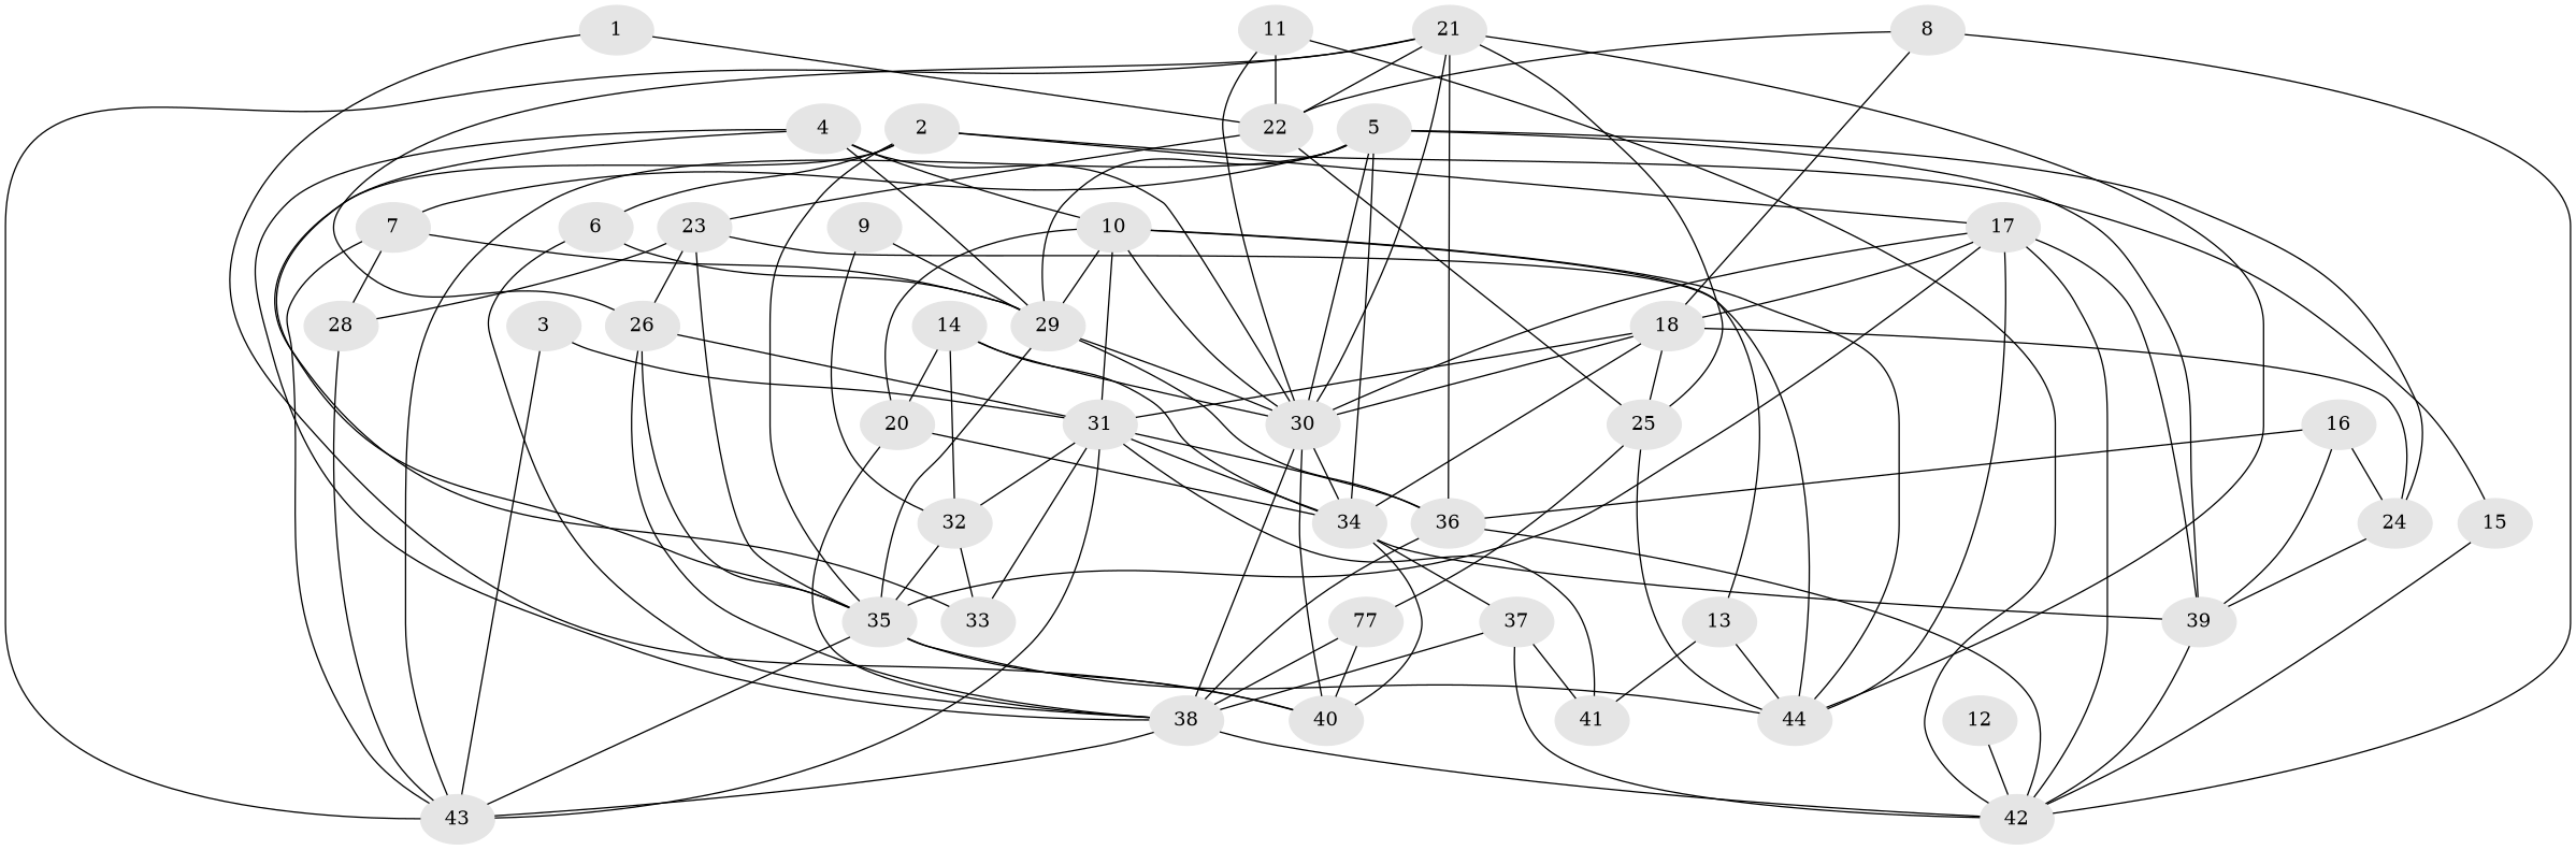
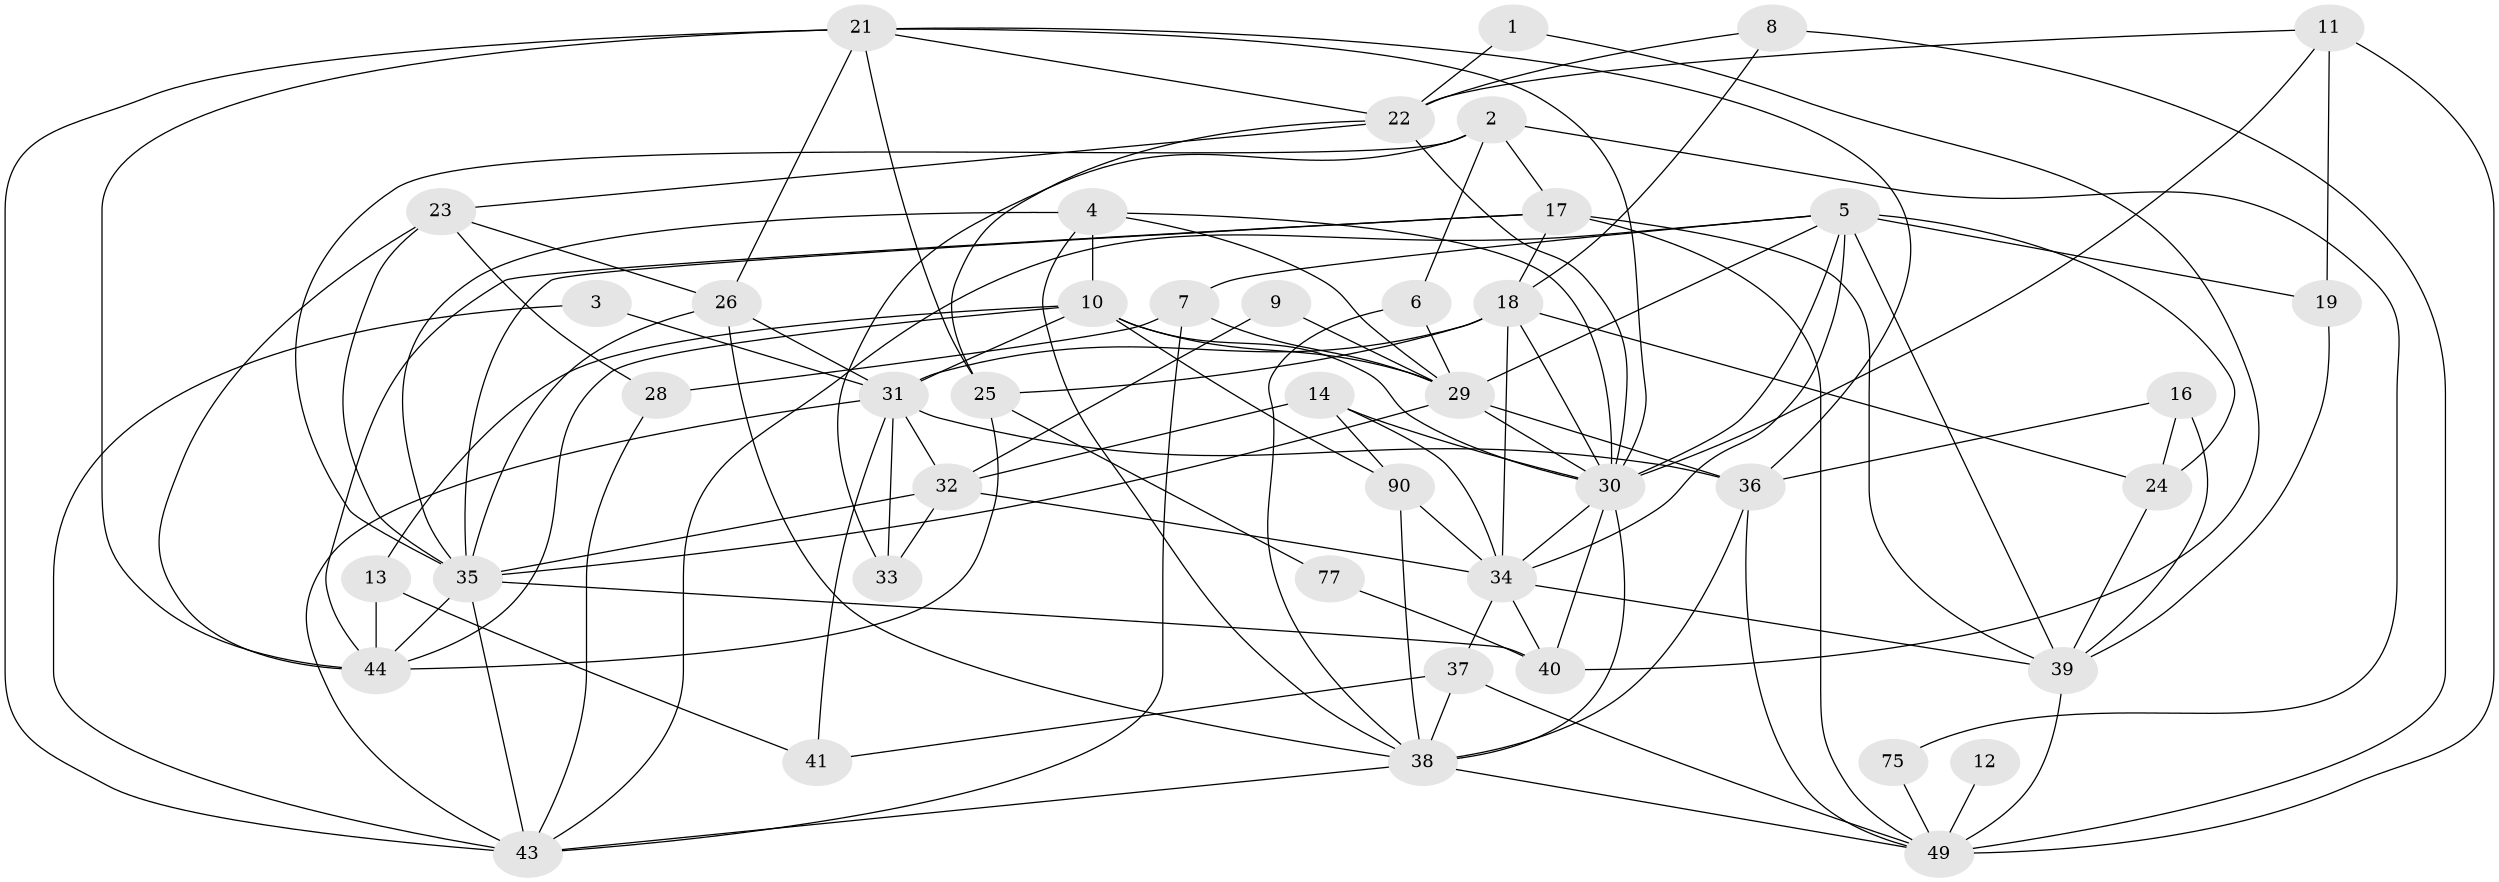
  graph {
    node [color=gray90 style=filled]
    edge [weight=1.0]
    1
    22
    40
    30
    25
    23
    2
    6
-   15
+   15 [label=75]
    17
    35
    33
    29
    38
-   42
+   42 [label=49]
    39
    18
    44
    32
    43
    3
    31
    34
    41
    36
    4
    10
    13
-   20
+   20 [label=90]
    5
    7
+   19
    24
    28
    37
    8
    9
    11
    12
    14
    16
    n42 [label=77]
    21
    26
    1 -- 22
    1 -- 40
-   17 -- 30
+   22 -- 30
    22 -- 25
    22 -- 23
    30 -- 40
    30 -- 38 [weight=2.0]
    30 -- 34
    25 -- 44
    25 -- n42
    23 -- 35
    23 -- 44
    23 -- 28
    23 -- 26
    2 -- 6
    2 -- 15
    2 -- 17
    2 -- 35
    2 -- 33
    6 -- 29
    6 -- 38
    15 -- 42
    17 -- 35
    17 -- 42
    17 -- 39
    17 -- 18
    17 -- 44
    35 -- 40
    35 -- 44
    35 -- 43
    29 -- 30
    29 -- 35
    29 -- 36 [weight=2.0]
    38 -- 42
    38 -- 43
    39 -- 42
    18 -- 30
    18 -- 25
    18 -- 31
    18 -- 34
    18 -- 24
    32 -- 35
    32 -- 33
    3 -- 43
    3 -- 31
    31 -- 33
    31 -- 32
    31 -- 43
-   31 -- 34
+   32 -- 34
    31 -- 41
    31 -- 36
    34 -- 40 [weight=2.0]
    34 -- 39
    34 -- 37
    36 -- 38
    36 -- 42
    4 -- 30
    4 -- 35
    4 -- 29
    4 -- 38
    4 -- 10
    10 -- 30
    10 -- 29
    10 -- 44
    10 -- 31
    10 -- 13
    10 -- 20
    13 -- 44
    13 -- 41
    20 -- 38
    20 -- 34 [weight=2.0]
    5 -- 30
    5 -- 29
    5 -- 39
    5 -- 43
    5 -- 34
    5 -- 7
+   5 -- 19
    5 -- 24
    7 -- 29
    7 -- 43
    7 -- 28
+   19 -- 39
    24 -- 39
    28 -- 43
    37 -- 38
    37 -- 42
    37 -- 41
    8 -- 22
    8 -- 42
    8 -- 18
    9 -- 29
    9 -- 32
    11 -- 22
    11 -- 30
    11 -- 42
+   11 -- 19
    12 -- 42 [weight=2.0]
    14 -- 30
    14 -- 32
    14 -- 34
    14 -- 20
    16 -- 39
    16 -- 36
    16 -- 24
    n42 -- 40
-   n42 -- 38
    21 -- 22
    21 -- 30
    21 -- 25
    21 -- 44
    21 -- 43
    21 -- 36
    21 -- 26
    26 -- 35
    26 -- 38
    26 -- 31
  }
